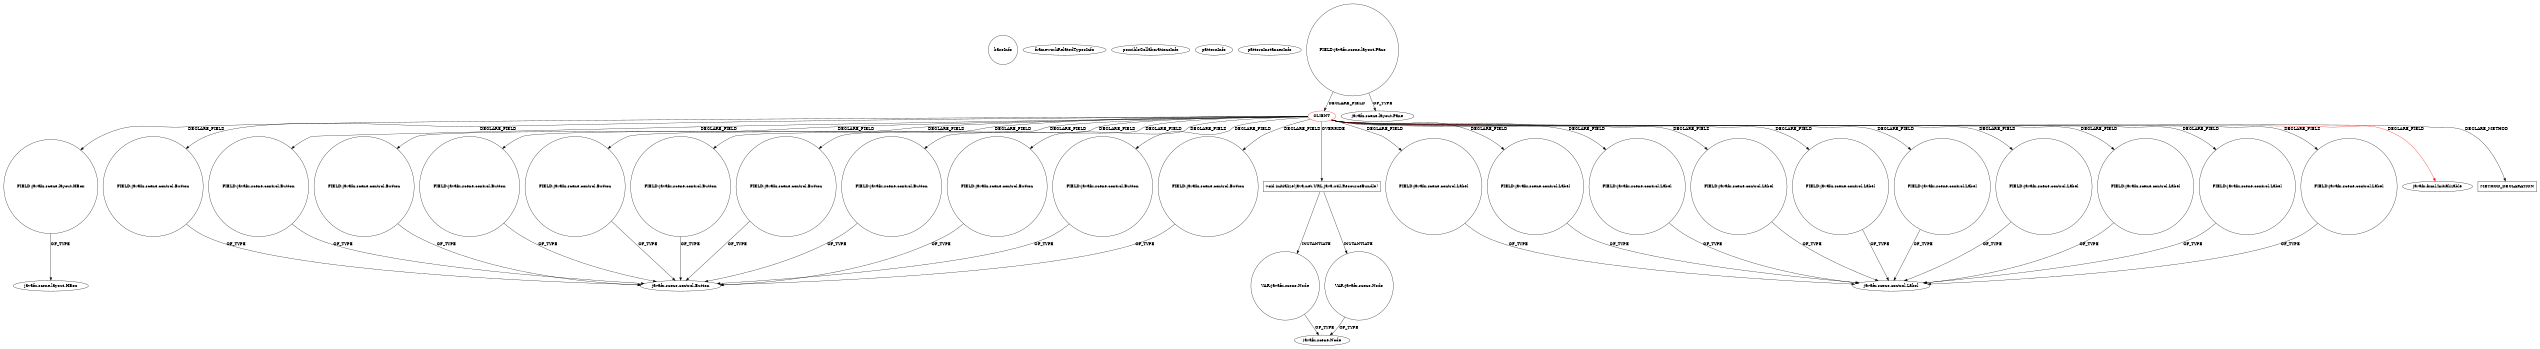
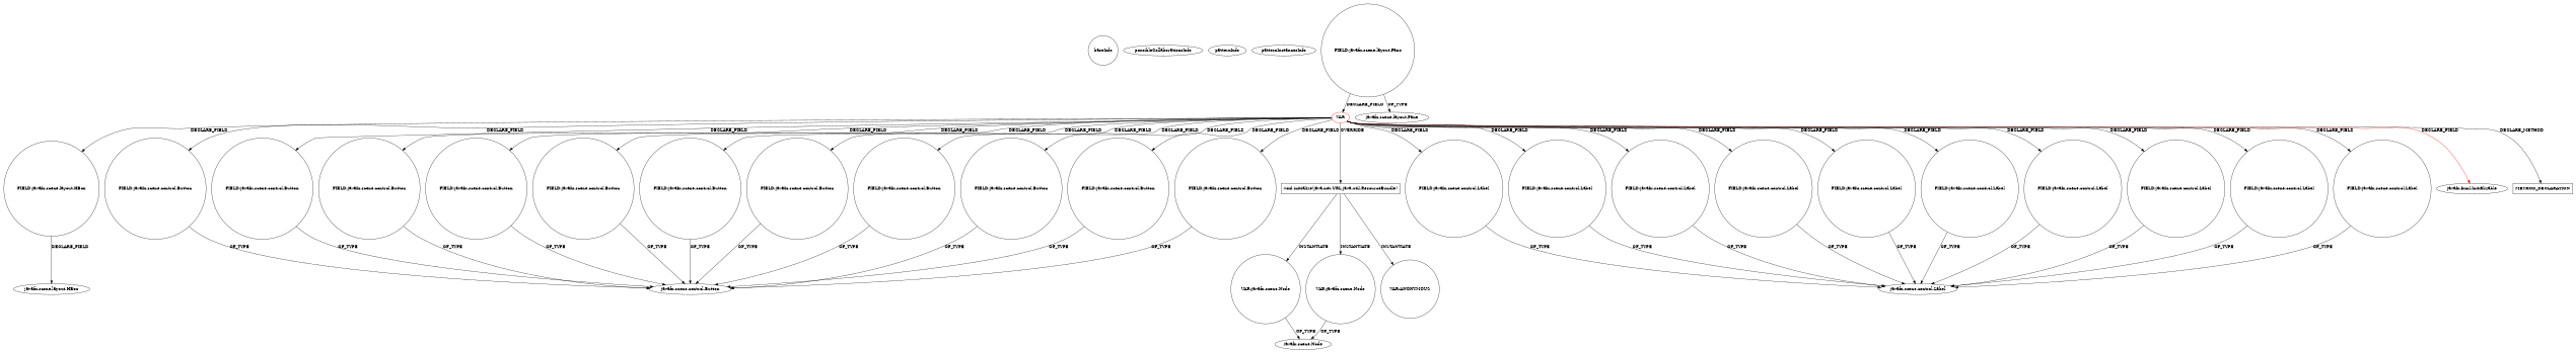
  digraph {
    node [shape=circle isFrameworkType=false vertexType=FIELD_DECLARATION]
    baseInfo [category=pattern graphId=1283 isAnonymous=false possibleRelation=false isFrameworkType="" vertexType=""]
-   frameworkRelatedTypesInfo [0="javafx.fxml.Initializable" shape="" isFrameworkType="" vertexType=""]
    possibleCollaborationsInfo [shape="" isFrameworkType="" vertexType=""]
    patternInfo [frequency=2.0 patternRootClient=0 shape="" isFrameworkType="" vertexType=""]
    patternInstancesInfo [0="hock323-eventManager~/hock323-eventManager/EventManager-master/src/eventManager/controller/pokerTournament/TournamentController.java~TournamentController~3009" 1="RomeoGolf-BC~/RomeoGolf-BC/BC-master/src/romeogolf/bc/MainController.java~MainController~1142" shape="" isFrameworkType="" vertexType=""]
    n6 [label="FIELD:javafx.scene.layout.HBox"]
    n7 [label="javafx.scene.layout.HBox" vertexType=FRAMEWORK_CLASS_TYPE shape=""]
-   n8 [color=red label=CLIENT vertexType=ROOT_CLIENT_CLASS_DECLARATION shape=""]
+   n8 [color=red label=VAR vertexType=ROOT_CLIENT_CLASS_DECLARATION shape=""]
    n9 [label="FIELD:javafx.scene.control.Button"]
    n10 [label="FIELD:javafx.scene.control.Button"]
    n11 [label="FIELD:javafx.scene.control.Button"]
    n12 [label="FIELD:javafx.scene.control.Button"]
    n13 [label="FIELD:javafx.scene.control.Button"]
    n14 [label="FIELD:javafx.scene.control.Button"]
    n15 [label="FIELD:javafx.scene.control.Button"]
    n16 [label="FIELD:javafx.scene.control.Button"]
    n17 [label="FIELD:javafx.scene.control.Button"]
    n18 [label="FIELD:javafx.scene.control.Button"]
    n19 [label="FIELD:javafx.scene.control.Button"]
    n20 [label="void initialize(java.net.URL,java.util.ResourceBundle)" shape=box vertexType=OVERRIDING_METHOD_DECLARATION]
    n21 [label="FIELD:javafx.scene.control.Label"]
    n22 [label="FIELD:javafx.scene.control.Label"]
    n23 [label="FIELD:javafx.scene.control.Label"]
    n24 [label="FIELD:javafx.scene.control.Label"]
    n25 [label="FIELD:javafx.scene.control.Label"]
    n26 [label="FIELD:javafx.scene.control.Label"]
    n27 [label="FIELD:javafx.scene.control.Label"]
    n28 [label="FIELD:javafx.scene.control.Label"]
    n29 [label="FIELD:javafx.scene.control.Label"]
    n30 [label="FIELD:javafx.scene.control.Label"]
    n31 [label="javafx.fxml.Initializable" vertexType=FRAMEWORK_INTERFACE_TYPE shape=""]
    n32 [label=METHOD_DECLARATION shape=box vertexType=CLIENT_METHOD_DECLARATION]
    n33 [label="javafx.scene.control.Button" vertexType=FRAMEWORK_CLASS_TYPE shape=""]
    n34 [label="VAR:javafx.scene.Node" vertexType=VARIABLE_EXPRESION]
    n35 [label="VAR:javafx.scene.Node" vertexType=VARIABLE_EXPRESION]
+   n36 [label="VAR:ANONYMOUS" vertexType=VARIABLE_EXPRESION]
    n37 [label="javafx.scene.control.Label" vertexType=FRAMEWORK_CLASS_TYPE shape=""]
    n38 [label="FIELD:javafx.scene.layout.Pane"]
    n39 [label="javafx.scene.layout.Pane" vertexType=FRAMEWORK_CLASS_TYPE shape=""]
    n40 [label="javafx.scene.Node" vertexType=FRAMEWORK_CLASS_TYPE shape=""]
-   n6 -> n7 [label=OF_TYPE]
+   n6 -> n7 [label=DECLARE_FIELD]
    n8 -> n6 [label=DECLARE_FIELD]
    n8 -> n9 [label=DECLARE_FIELD]
    n8 -> n10 [label=DECLARE_FIELD]
    n8 -> n11 [label=DECLARE_FIELD]
    n8 -> n12 [label=DECLARE_FIELD]
    n8 -> n13 [label=DECLARE_FIELD]
    n8 -> n14 [label=DECLARE_FIELD]
    n8 -> n15 [label=DECLARE_FIELD]
    n8 -> n16 [label=DECLARE_FIELD]
    n8 -> n17 [label=DECLARE_FIELD]
    n8 -> n18 [label=DECLARE_FIELD]
    n8 -> n19 [label=DECLARE_FIELD]
    n8 -> n20 [label=OVERRIDE]
    n8 -> n21 [label=DECLARE_FIELD]
    n8 -> n22 [label=DECLARE_FIELD]
    n8 -> n23 [label=DECLARE_FIELD]
    n8 -> n24 [label=DECLARE_FIELD]
    n8 -> n25 [label=DECLARE_FIELD]
    n8 -> n26 [label=DECLARE_FIELD]
    n8 -> n27 [label=DECLARE_FIELD]
    n8 -> n28 [label=DECLARE_FIELD]
    n8 -> n29 [label=DECLARE_FIELD]
    n8 -> n30 [label=DECLARE_FIELD]
    n8 -> n31 [color=red label=DECLARE_FIELD]
    n8 -> n32 [label=DECLARE_METHOD]
    n9 -> n33 [label=OF_TYPE]
    n10 -> n33 [label=OF_TYPE]
    n11 -> n33 [label=OF_TYPE]
    n12 -> n33 [label=OF_TYPE]
    n13 -> n33 [label=OF_TYPE]
    n14 -> n33 [label=OF_TYPE]
    n15 -> n33 [label=OF_TYPE]
    n16 -> n33 [label=OF_TYPE]
    n17 -> n33 [label=OF_TYPE]
    n18 -> n33 [label=OF_TYPE]
    n19 -> n33 [label=OF_TYPE]
    n20 -> n34 [label=INSTANTIATE]
    n20 -> n35 [label=INSTANTIATE]
+   n20 -> n36 [label=INSTANTIATE]
    n21 -> n37 [label=OF_TYPE]
    n22 -> n37 [label=OF_TYPE]
    n23 -> n37 [label=OF_TYPE]
    n24 -> n37 [label=OF_TYPE]
    n25 -> n37 [label=OF_TYPE]
    n26 -> n37 [label=OF_TYPE]
    n27 -> n37 [label=OF_TYPE]
    n28 -> n37 [label=OF_TYPE]
    n29 -> n37 [label=OF_TYPE]
    n30 -> n37 [label=OF_TYPE]
    n34 -> n40 [label=OF_TYPE]
    n35 -> n40 [label=OF_TYPE]
    n38 -> n8 [label=DECLARE_FIELD]
    n38 -> n39 [label=OF_TYPE]
  }
